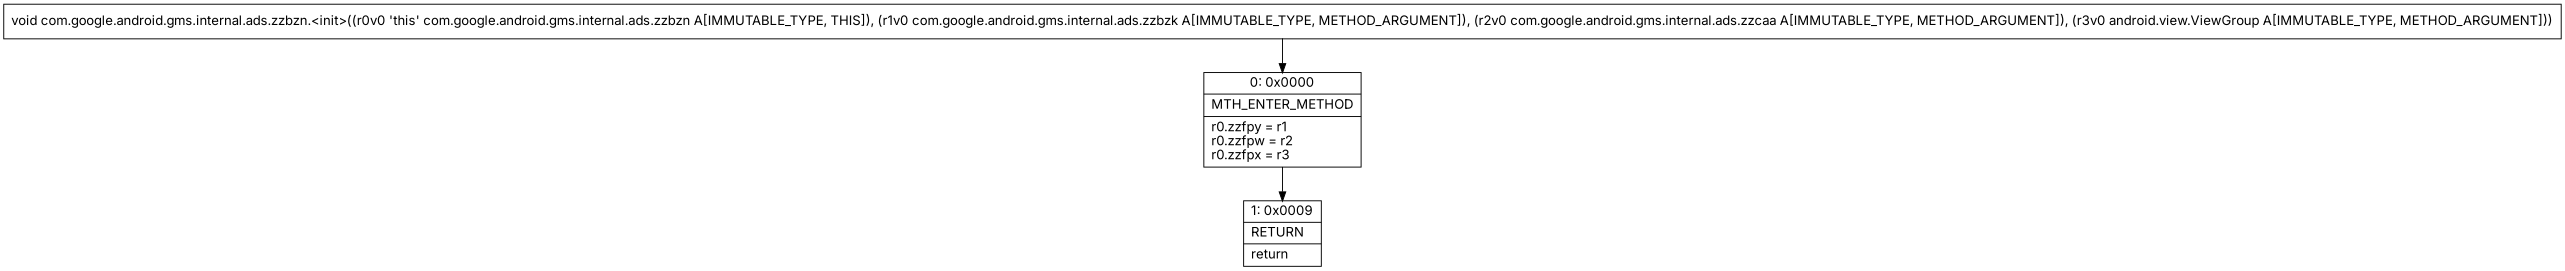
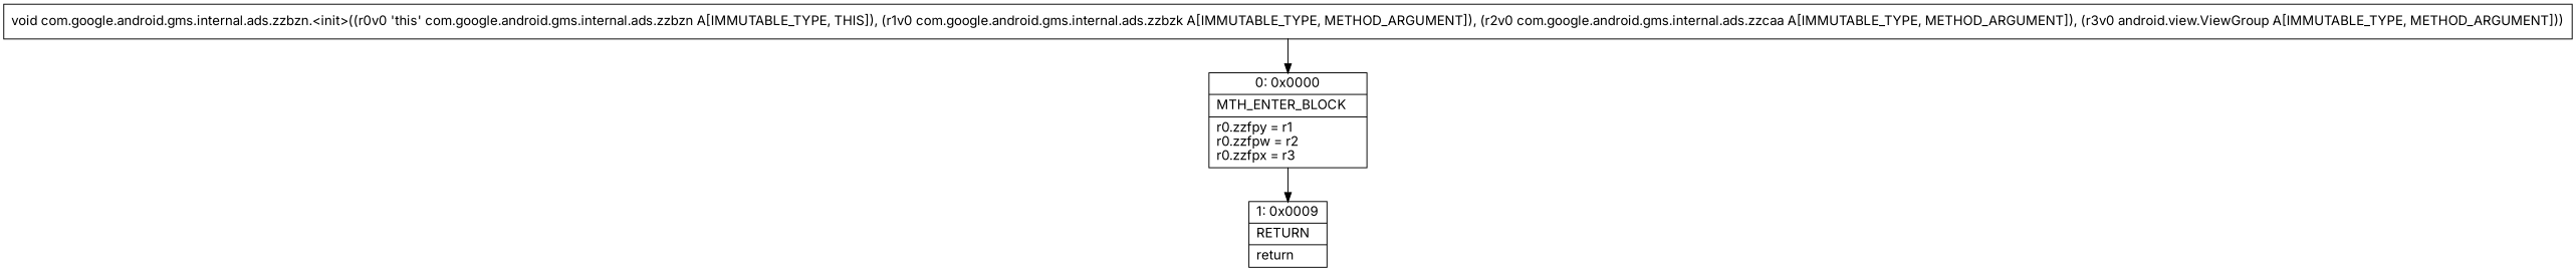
  digraph {
    fontname=Inter
    node [shape=record fontname=Inter]
    edge [fontname=Inter]
-   n1 [label="{0\:\ 0x0000|MTH_ENTER_METHOD\l|r0.zzfpy = r1\lr0.zzfpw = r2\lr0.zzfpx = r3\l}"]
+   n1 [label="{0\:\ 0x0000|MTH_ENTER_BLOCK\l|r0.zzfpy = r1\lr0.zzfpw = r2\lr0.zzfpx = r3\l}"]
    n2 [label="{1\:\ 0x0009|RETURN\l|return\l}"]
    n3 [label="{void com.google.android.gms.internal.ads.zzbzn.\<init\>((r0v0 'this' com.google.android.gms.internal.ads.zzbzn A[IMMUTABLE_TYPE, THIS]), (r1v0 com.google.android.gms.internal.ads.zzbzk A[IMMUTABLE_TYPE, METHOD_ARGUMENT]), (r2v0 com.google.android.gms.internal.ads.zzcaa A[IMMUTABLE_TYPE, METHOD_ARGUMENT]), (r3v0 android.view.ViewGroup A[IMMUTABLE_TYPE, METHOD_ARGUMENT])) }"]
    n1 -> n2
    n3 -> n1
  }
